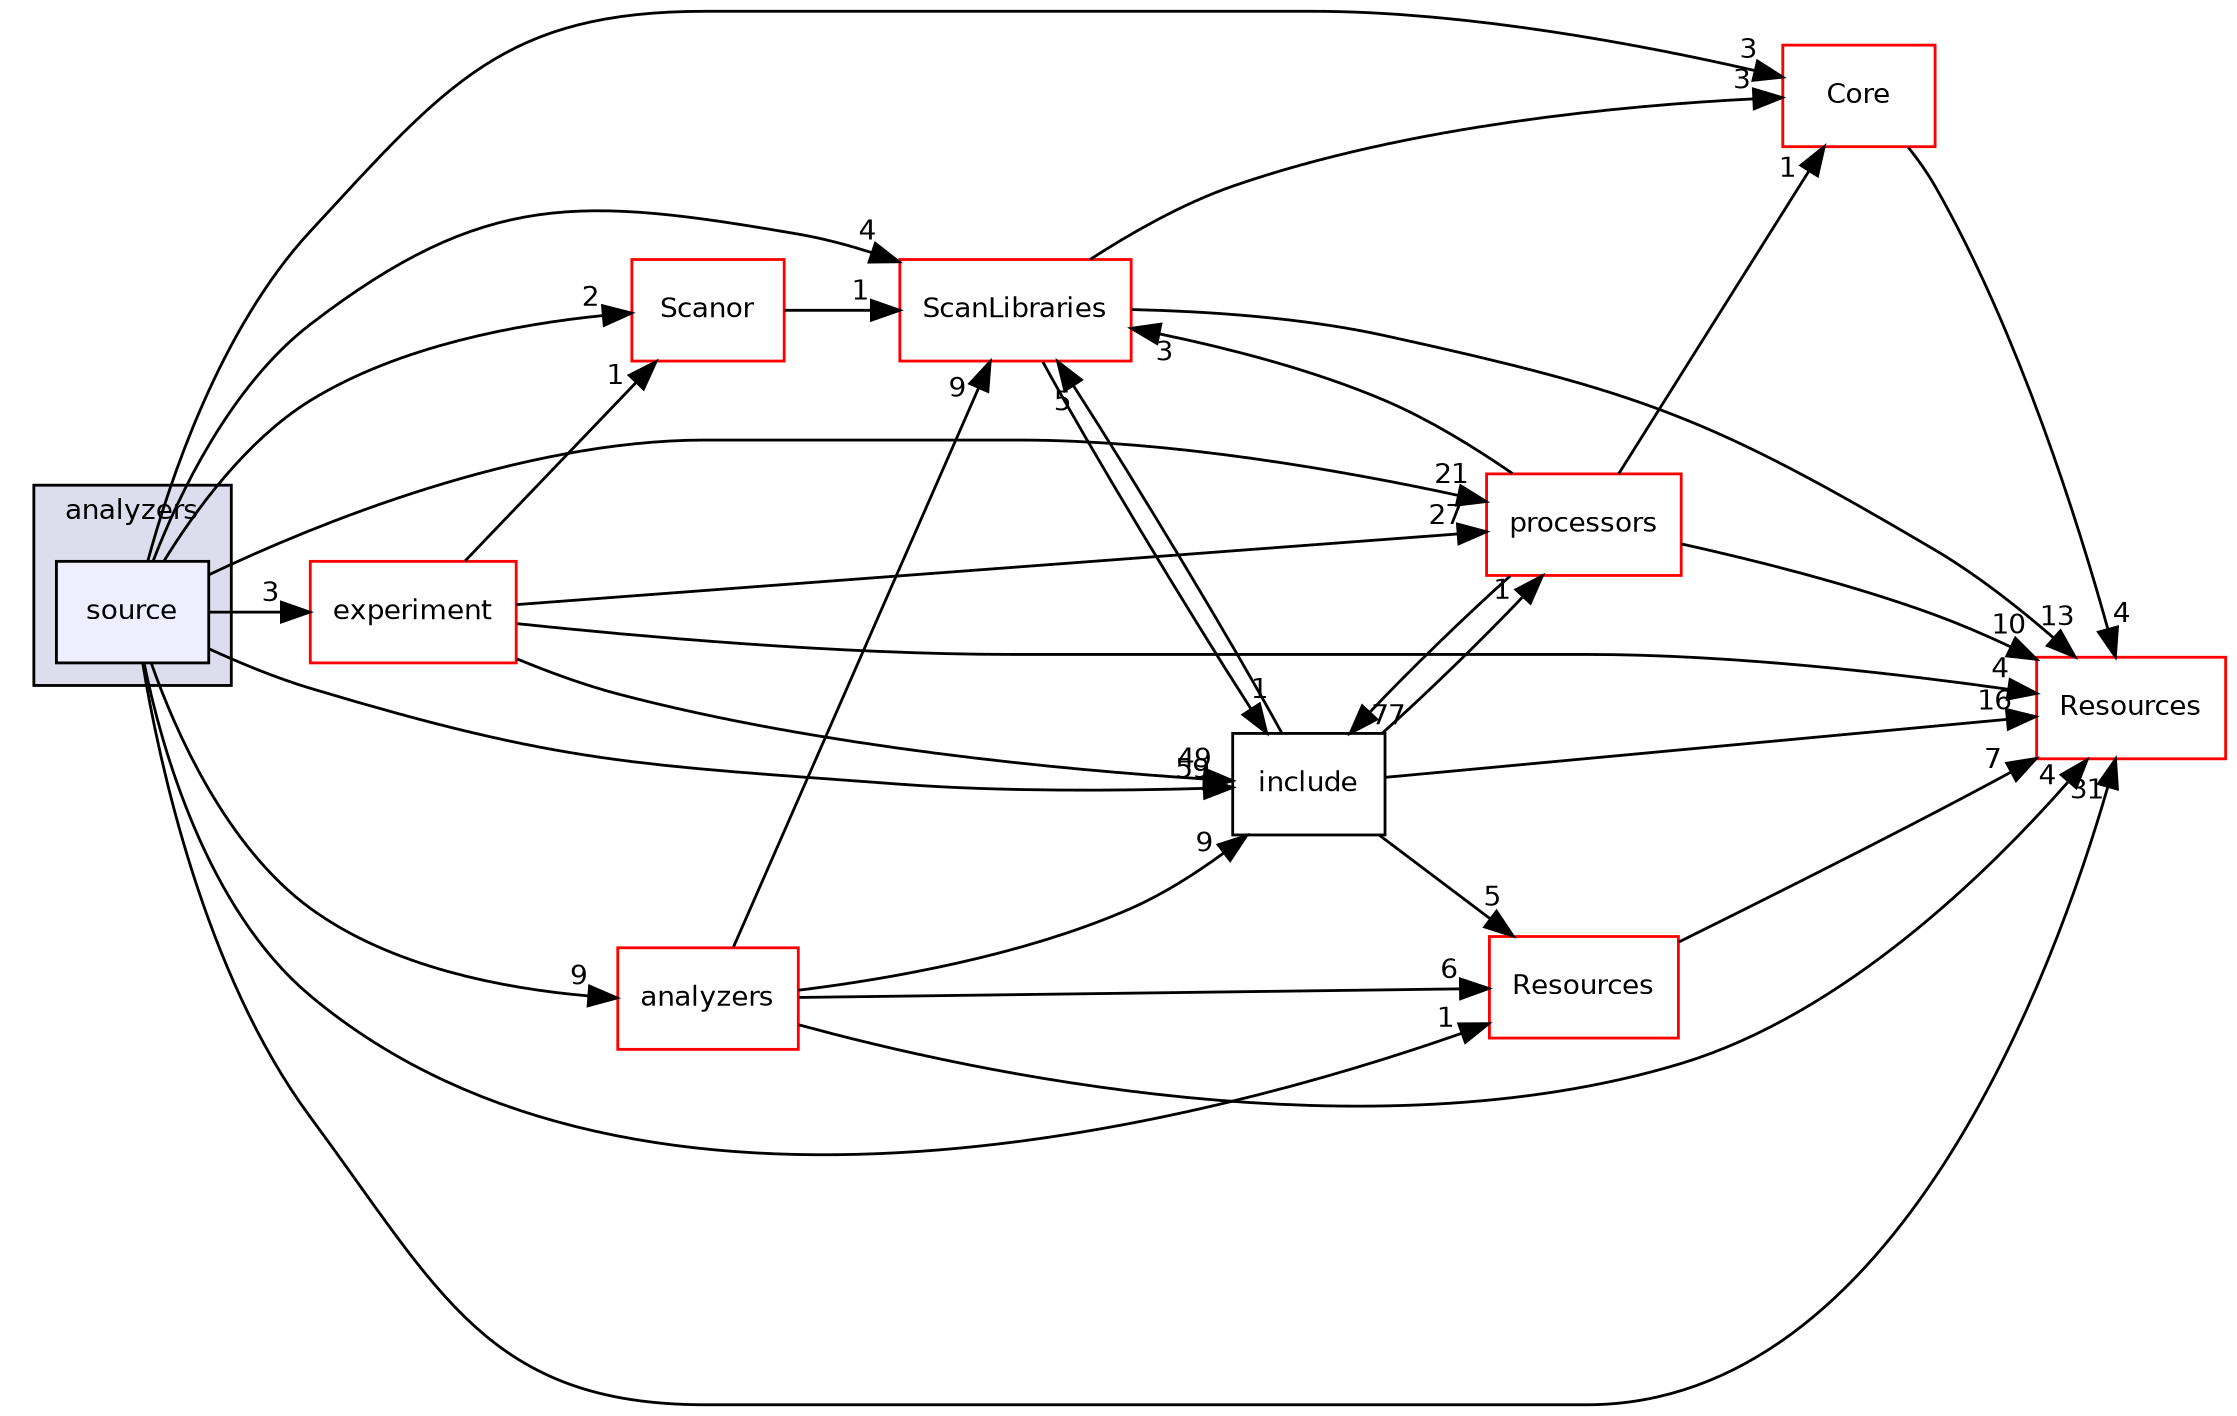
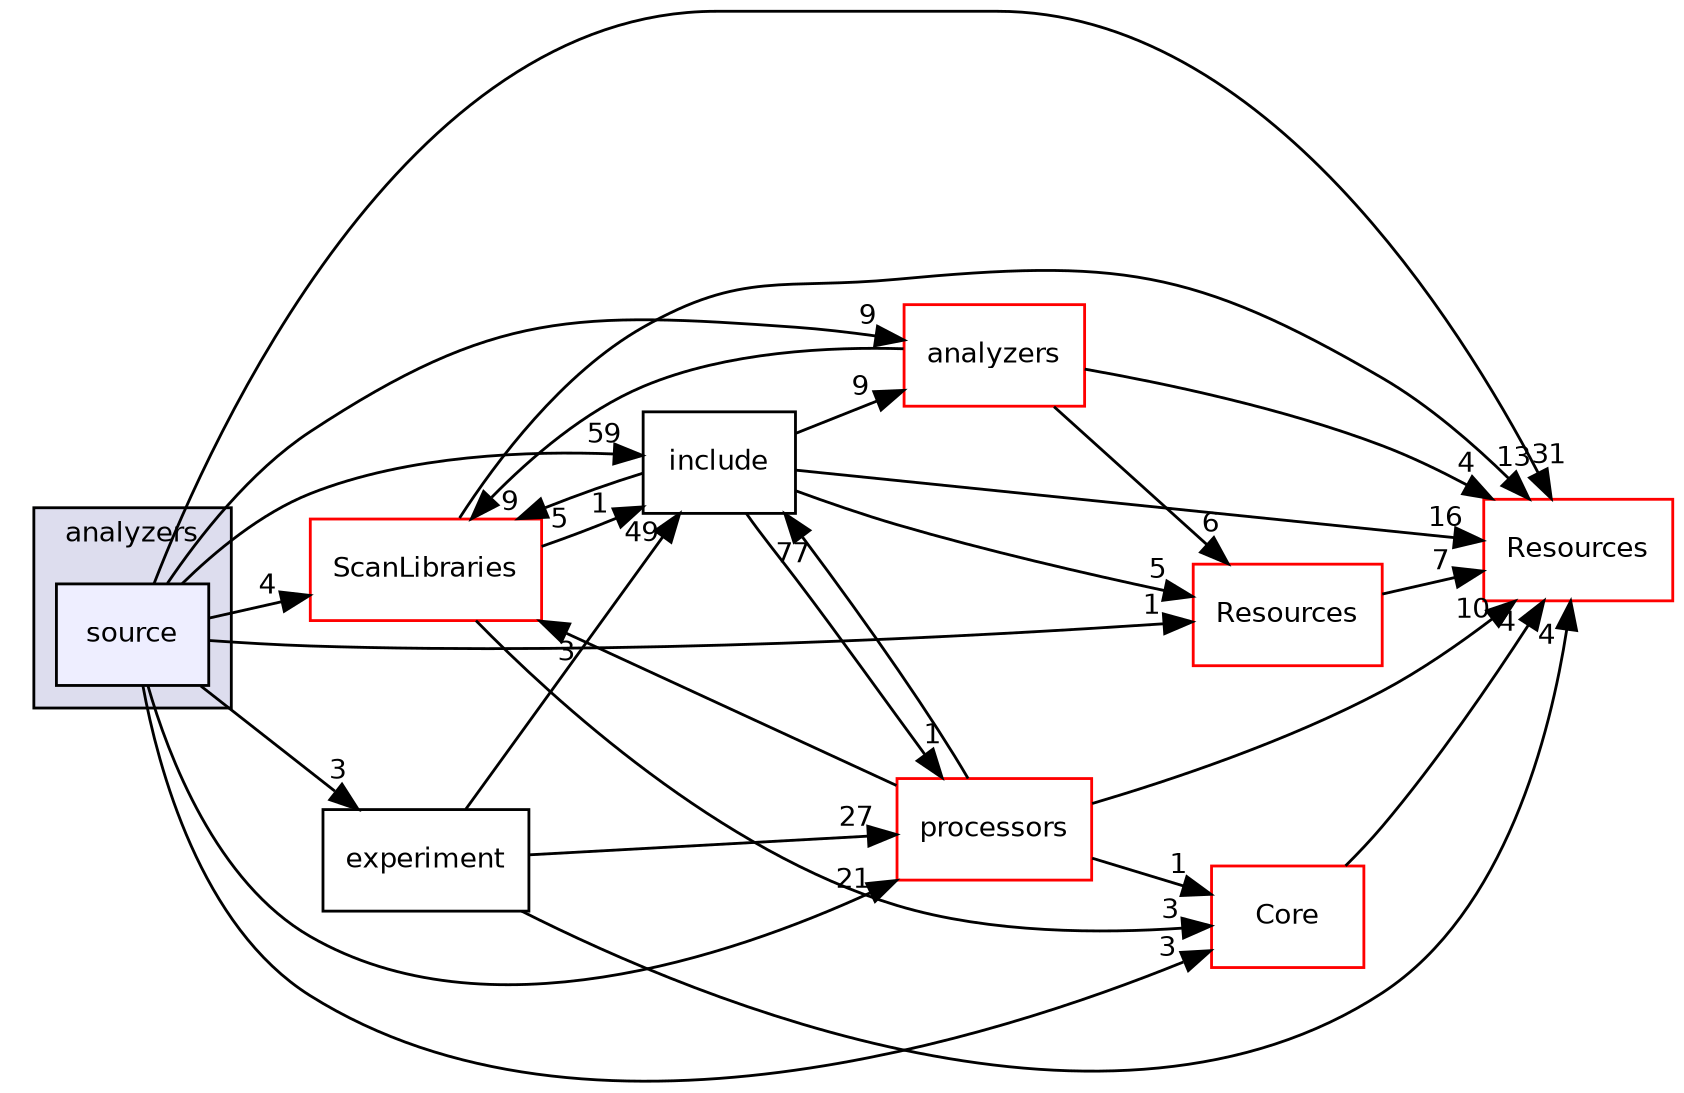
  digraph {
    compound=true
    rankdir=LR
    node [fillcolor=white fontname=Helvetica fontsize=10 shape=box style=filled color=red]
    edge [headlabel=1 labeldistance=1.5 labelfontname=Helvetica labelfontsize=10]
    n1 [fillcolor="#eeeeff" label=source pencolor=black color=""]
-   n2 [label=Scanor]
    n3 [label=ScanLibraries]
    n4 [label=include fillcolor="" style="" color=""]
-   n5 [label=experiment]
+   n5 [color=black label=experiment]
    n6 [label=Core]
    n7 [label=processors]
    n8 [label=Resources]
    n9 [label=analyzers]
    n10 [label=Resources]
    subgraph cluster_1 {
      bgcolor="#ddddee"
      fontname=Helvetica
      fontsize=10
      label=analyzers
      pencolor=black
      n1
    }
-   n1 -> n2 [headlabel=2]
    n1 -> n3 [headlabel=4]
    n1 -> n4 [headlabel=59]
    n1 -> n5 [headlabel=3]
    n1 -> n6 [headlabel=3]
    n1 -> n7 [headlabel=21]
    n1 -> n8 [headlabel=31]
    n1 -> n9 [headlabel=9]
    n1 -> n10
-   n2 -> n3
    n3 -> n4
    n3 -> n6 [headlabel=3]
    n3 -> n8 [headlabel=13]
    n4 -> n3 [headlabel=5]
    n4 -> n7
    n4 -> n8 [headlabel=16]
    n4 -> n10 [headlabel=5]
-   n5 -> n2
    n5 -> n4 [headlabel=49]
    n5 -> n7 [headlabel=27]
    n5 -> n8 [headlabel=4]
    n6 -> n8 [headlabel=4]
    n7 -> n3 [headlabel=3]
    n7 -> n4 [headlabel=77]
    n7 -> n6
    n7 -> n8 [headlabel=10]
    n9 -> n3 [headlabel=9]
-   n9 -> n4 [headlabel=9]
+   n4 -> n9 [headlabel=9]
    n9 -> n8 [headlabel=4]
    n9 -> n10 [headlabel=6]
    n10 -> n8 [headlabel=7]
  }
